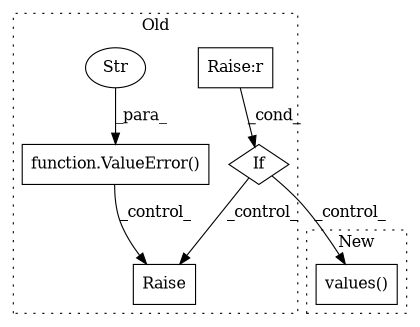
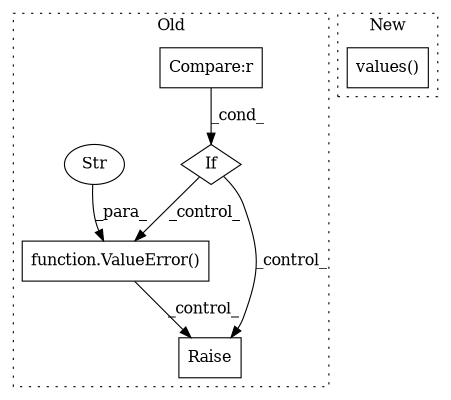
  digraph {
    node [a=75 s=1657 shape=box]
    n1 [l="11,1" label="function.ValueError()" s="1777,1832"]
    n2 [a=91 l=6 label=Raise s=1771]
    n3 [a=96 l=0 label=If shape=diamond]
-   n4 [a=40 l=28 label="Raise:r"]
+   n4 [a=40 l=28 label="Compare:r"]
    n5 [a=66 l=44 label=Str s=1788 shape=ellipse]
    n6 [l=31 label="values()" s=1664]
    subgraph cluster_1 {
      label=Old
      style=dotted
      n1
      n2
      n3
      n4
      n5
    }
    subgraph cluster_2 {
      label=New
      style=dotted
      n6
    }
    n1 -> n2 [label=_control_]
-   n3 -> n6 [label=_control_]
+   n3 -> n1 [label=_control_]
    n3 -> n2 [label=_control_]
    n4 -> n3 [label=_cond_]
    n5 -> n1 [label=_para_]
  }
